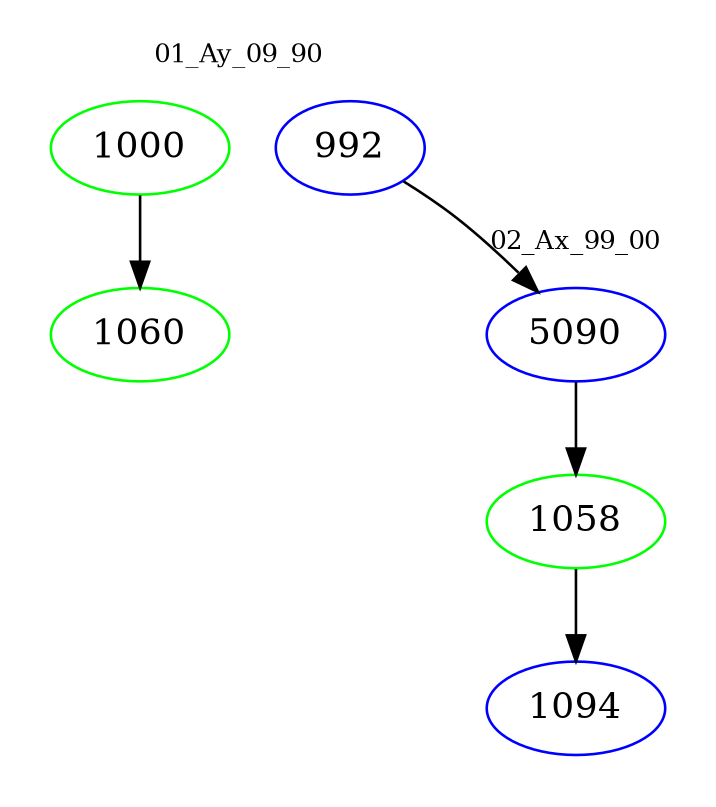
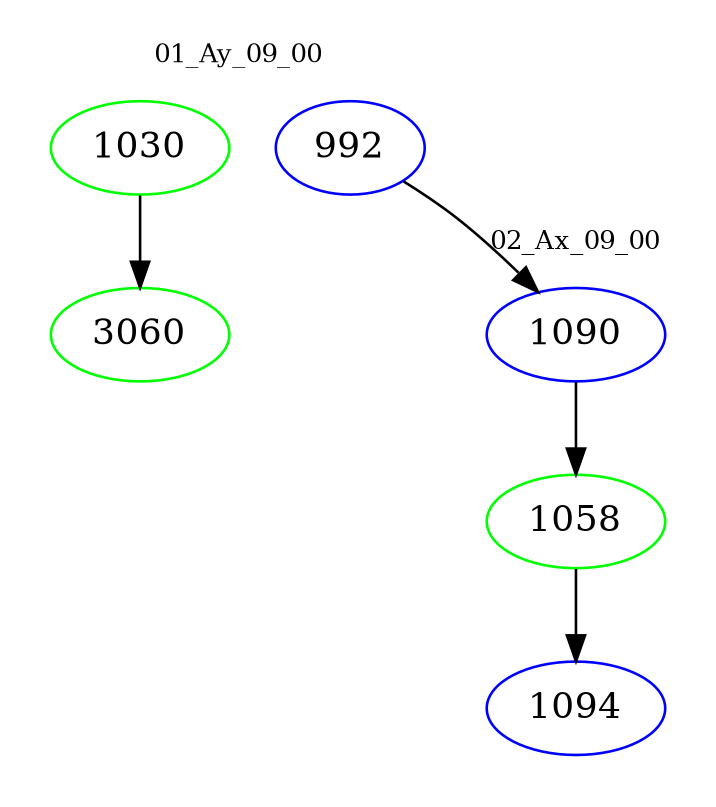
  digraph {
    node [color=blue]
    edge [color=black]
    n1 [label=992]
-   n2 [color=green label=1000]
-   n3 [color=green label=1060]
-   n4 [label=5090]
+   n2 [color=green label=1030]
+   n3 [color=green label=3060]
+   n4 [label=1090]
    n5 [color=green label=1058]
    n6 [label=1094]
    subgraph cluster_1 {
      color=white
      fontsize=10
-     label="01_Ay_09_90"
+     label="01_Ay_09_00"
      n1
      n2
      n3
    }
    subgraph cluster_2 {
      color=white
      fontsize=10
-     label="02_Ax_99_00"
+     label="02_Ax_09_00"
      n4
      n5
      n6
    }
    n1 -> n4
    n2 -> n3
    n4 -> n5
    n5 -> n6
  }
